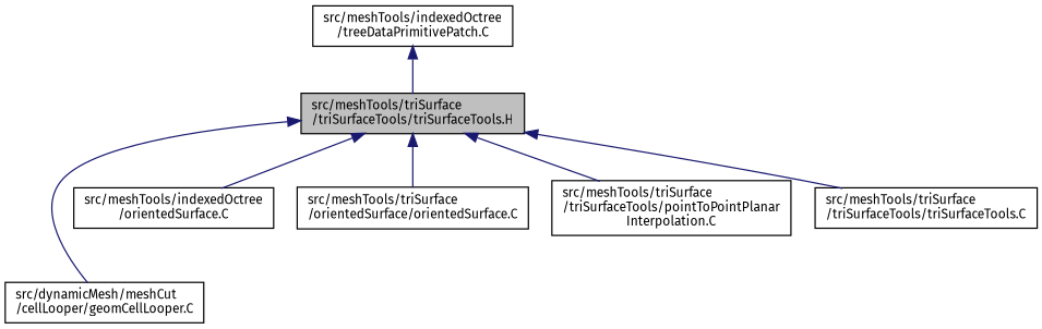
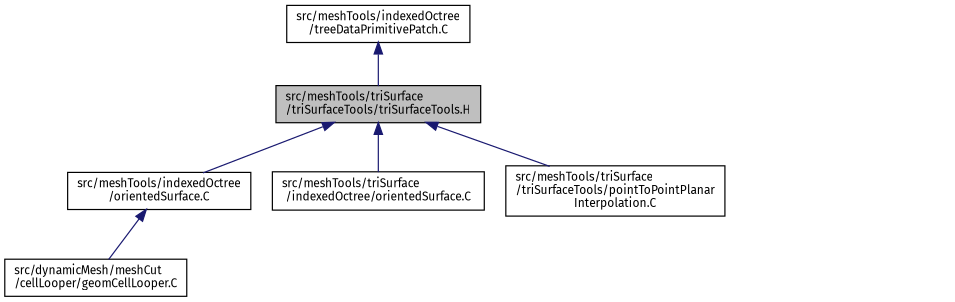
  digraph {
    fontname="Fira Sans"
    node [color=black fontname="Fira Sans" fontsize=10 shape=record]
    edge [color=midnightblue dir=back fontname="Fira Sans" fontsize=10 labelfontname=Helvetica labelfontsize=10 style=solid]
    n1 [fillcolor=grey75 fontcolor=black height=0.2 label="src/meshTools/triSurface\l/triSurfaceTools/triSurfaceTools.H" style=filled width=0.4]
    n2 [height=0.2 label="src/dynamicMesh/meshCut\l/cellLooper/geomCellLooper.C" width=0.4]
    n3 [height=0.2 label="src/meshTools/indexedOctree\l/orientedSurface.C" width=0.4]
-   n4 [height=0.2 label="src/meshTools/triSurface\l/orientedSurface/orientedSurface.C" width=0.4]
+   n4 [height=0.2 label="src/meshTools/triSurface\l/indexedOctree/orientedSurface.C" width=0.4]
    n5 [height=0.2 label="src/meshTools/triSurface\l/triSurfaceTools/pointToPointPlanar\lInterpolation.C" width=0.4]
-   n6 [height=0.2 label="src/meshTools/triSurface\l/triSurfaceTools/triSurfaceTools.C" width=0.4]
    n7 [height=0.2 label="src/meshTools/indexedOctree\l/treeDataPrimitivePatch.C" width=0.4]
-   n1 -> n2
+   n3 -> n2
    n1 -> n3
    n1 -> n4
    n1 -> n5
-   n1 -> n6
    n7 -> n1
  }
